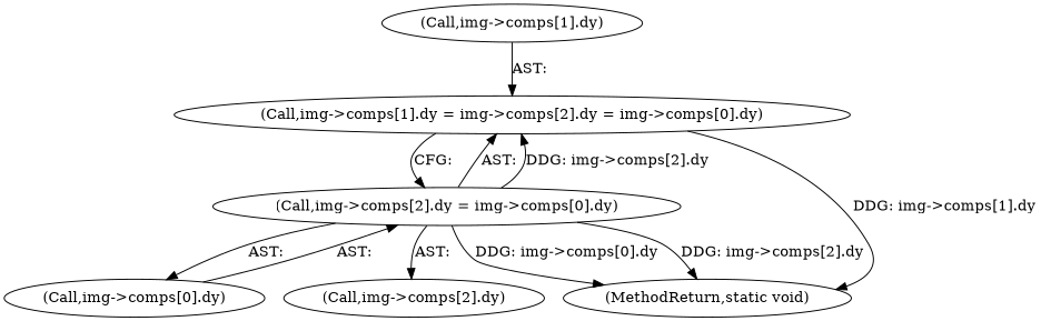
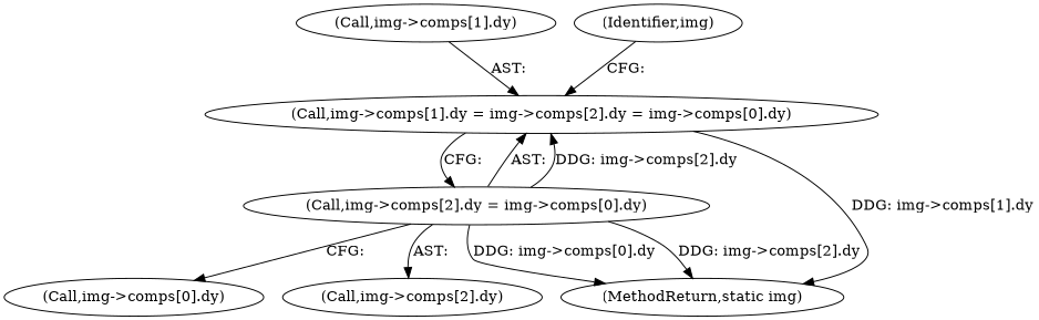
  digraph {
    n1 [label="(Call,img->comps[1].dy = img->comps[2].dy = img->comps[0].dy)"]
    n2 [label="(Call,img->comps[2].dy = img->comps[0].dy)"]
-   n3 [label="(MethodReturn,static void)"]
+   n3 [label="(MethodReturn,static img)"]
    n4 [label="(Call,img->comps[0].dy)"]
    n5 [label="(Call,img->comps[2].dy)"]
    n6 [label="(Call,img->comps[1].dy)"]
+   n7 [label="(Identifier,img)"]
    n1 -> n2 [label="CFG: "]
    n1 -> n3 [label="DDG: img->comps[1].dy"]
    n2 -> n1 [label="AST: "]
    n2 -> n1 [label="DDG: img->comps[2].dy"]
    n2 -> n3 [label="DDG: img->comps[2].dy"]
    n2 -> n3 [label="DDG: img->comps[0].dy"]
-   n2 -> n4 [label="AST: "]
+   n2 -> n4 [label="CFG: "]
    n2 -> n5 [label="AST: "]
-   n4 -> n2 [label="AST: "]
    n6 -> n1 [label="AST: "]
+   n7 -> n1 [label="CFG: "]
  }
